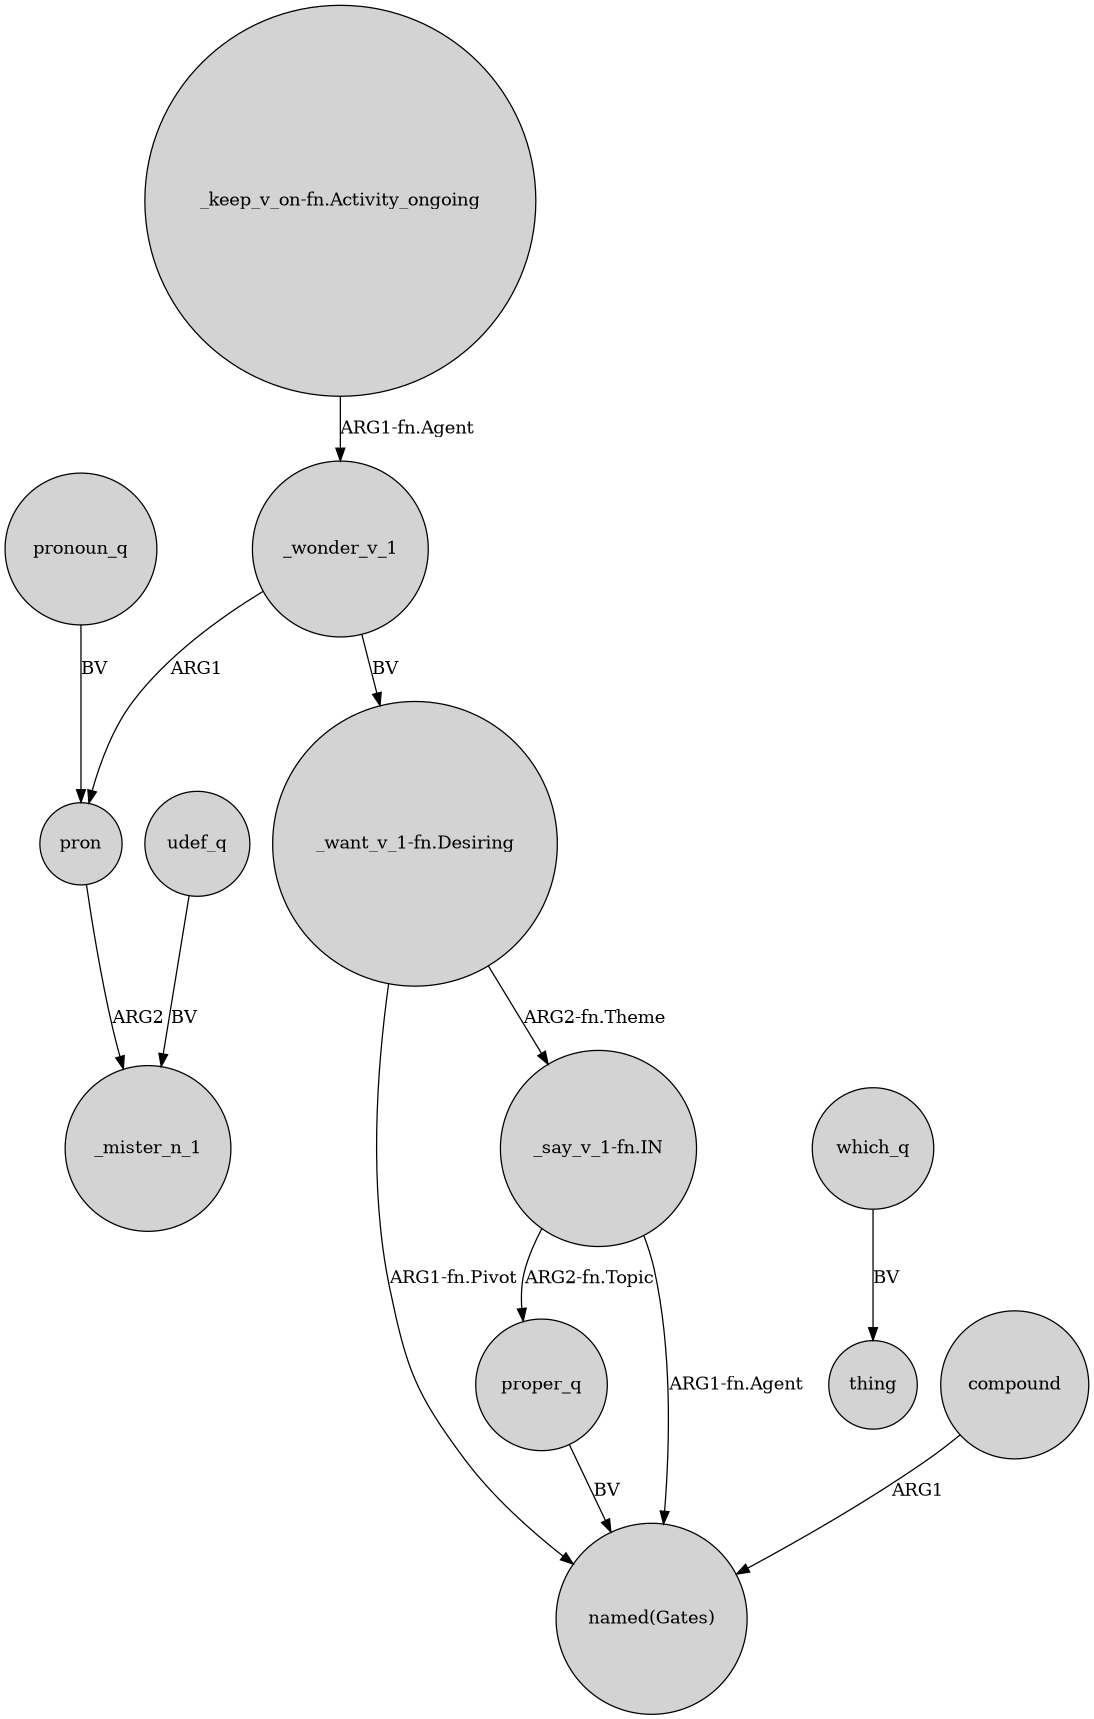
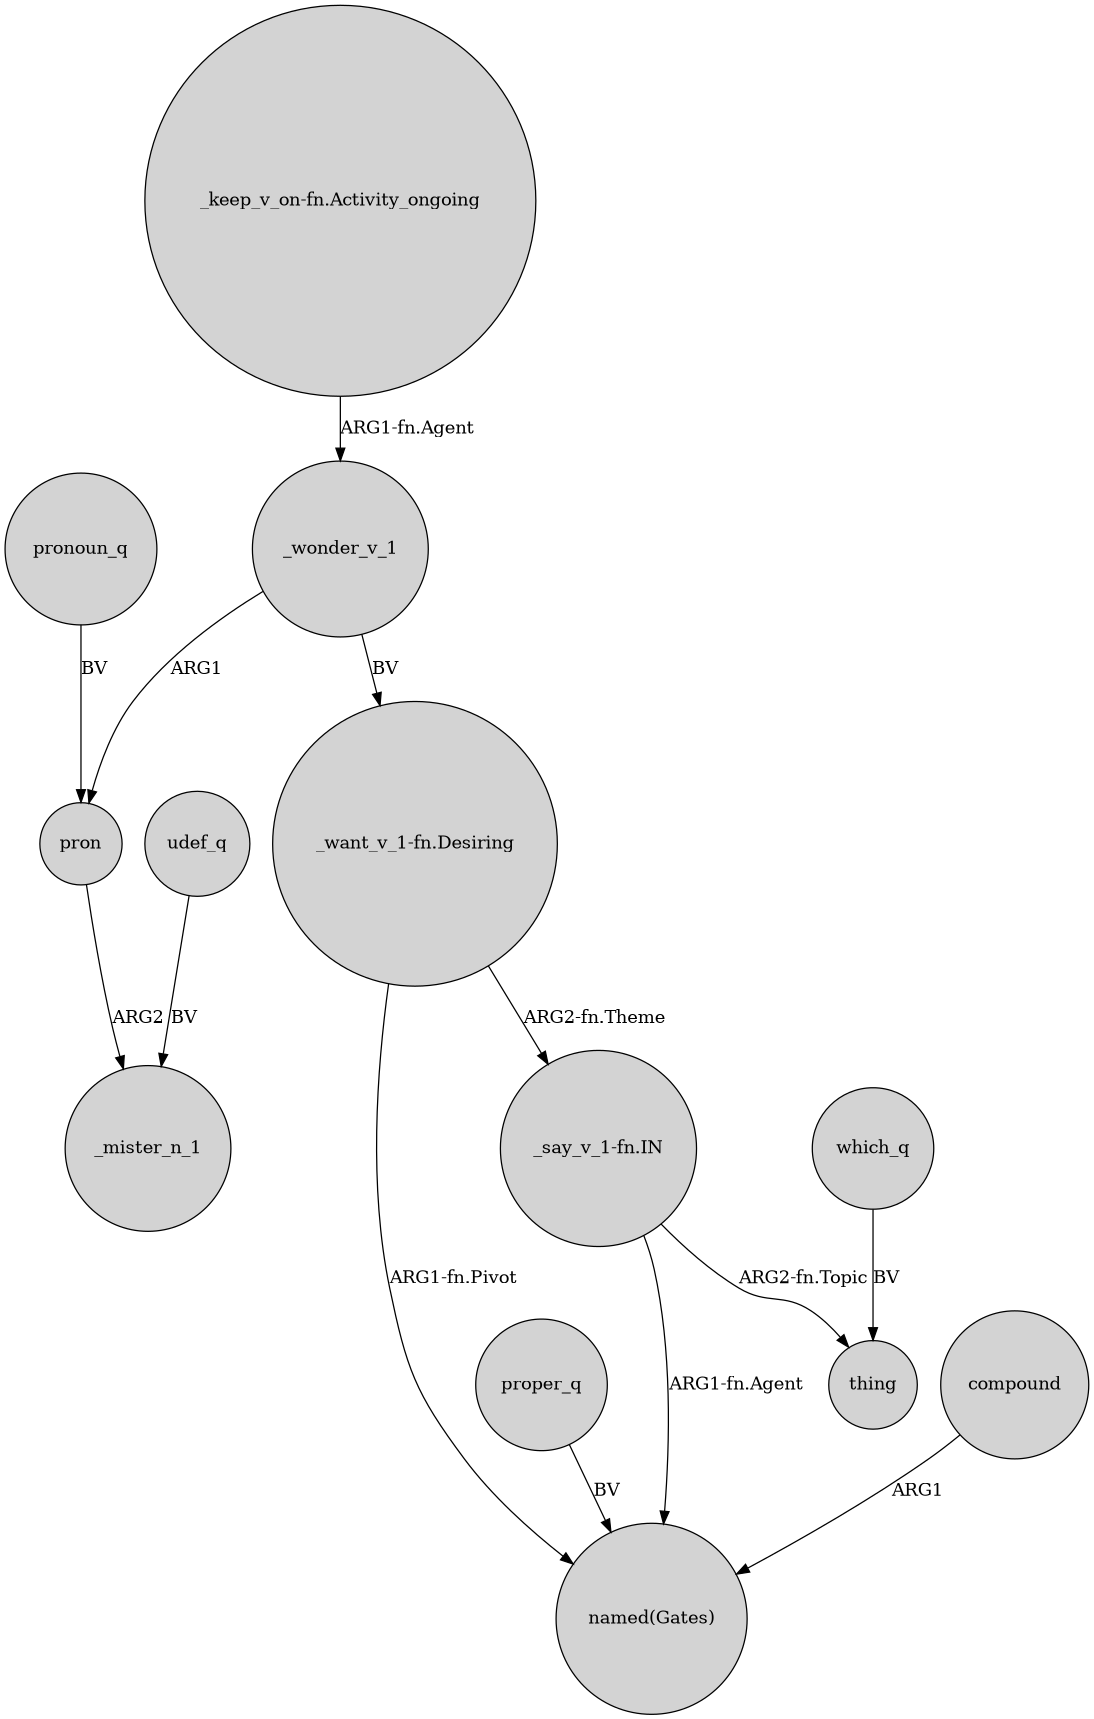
  digraph {
    node [shape=circle style=filled]
    "_say_v_1-fn.IN"
    "named(Gates)"
    thing
    udef_q
    _mister_n_1
    _wonder_v_1
    "_want_v_1-fn.Desiring"
    pron
    proper_q
    "_keep_v_on-fn.Activity_ongoing"
    compound
    which_q
    pronoun_q
    "_say_v_1-fn.IN" -> "named(Gates)" [label="ARG1-fn.Agent"]
-   "_say_v_1-fn.IN" -> proper_q [label="ARG2-fn.Topic"]
+   "_say_v_1-fn.IN" -> thing [label="ARG2-fn.Topic"]
    udef_q -> _mister_n_1 [label=BV]
    _wonder_v_1 -> "_want_v_1-fn.Desiring" [label=BV]
    _wonder_v_1 -> pron [label=ARG1]
    "_want_v_1-fn.Desiring" -> "_say_v_1-fn.IN" [label="ARG2-fn.Theme"]
    "_want_v_1-fn.Desiring" -> "named(Gates)" [label="ARG1-fn.Pivot"]
    pron -> _mister_n_1 [label=ARG2]
    proper_q -> "named(Gates)" [label=BV]
    "_keep_v_on-fn.Activity_ongoing" -> _wonder_v_1 [label="ARG1-fn.Agent"]
    compound -> "named(Gates)" [label=ARG1]
    which_q -> thing [label=BV]
    pronoun_q -> pron [label=BV]
  }
